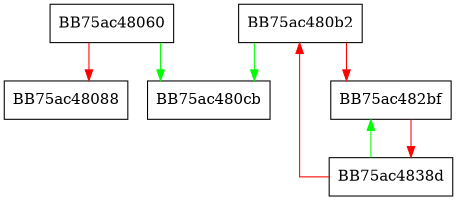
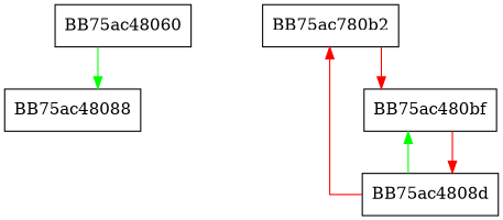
  digraph {
    splines=ortho
    node [shape=box]
    edge [color=red]
    BB75ac48060
-   BB75ac480cb
    BB75ac48088
-   BB75ac4808d [label=BB75ac4838d]
-   BB75ac480bf [label=BB75ac482bf]
-   BB75ac480b2
-   BB75ac48060 -> BB75ac480cb [color=green]
-   BB75ac48060 -> BB75ac48088
+   BB75ac4808d
+   BB75ac480bf
+   BB75ac480b2 [label=BB75ac780b2]
+   BB75ac48060 -> BB75ac48088 [color=green]
    BB75ac4808d -> BB75ac480bf [color=green]
    BB75ac4808d -> BB75ac480b2
    BB75ac480bf -> BB75ac4808d
-   BB75ac480b2 -> BB75ac480cb [color=green]
    BB75ac480b2 -> BB75ac480bf
  }
